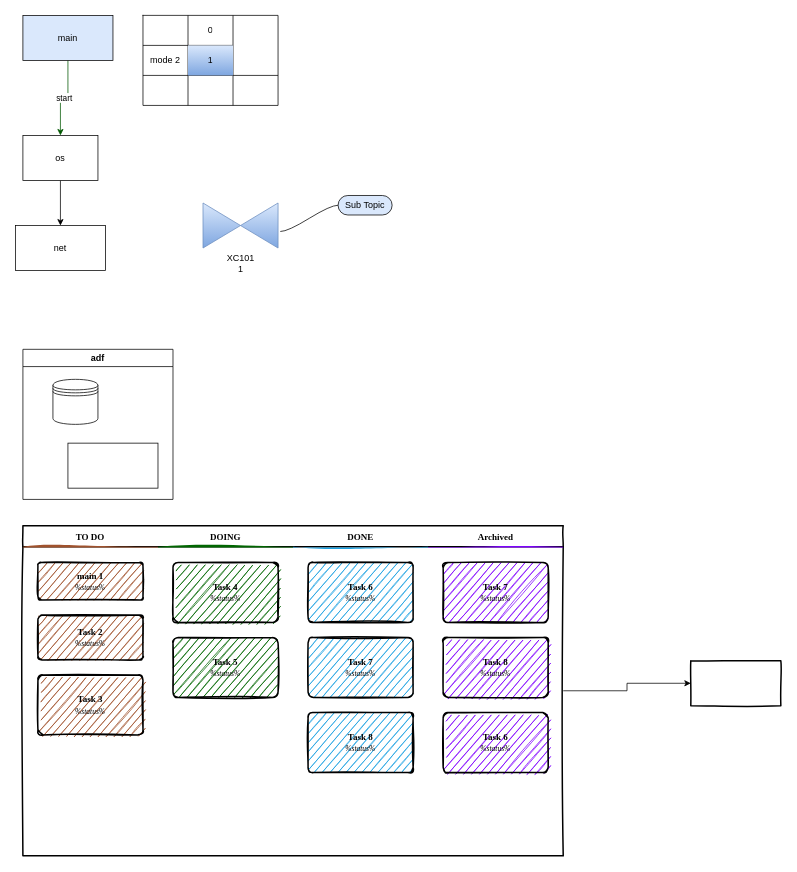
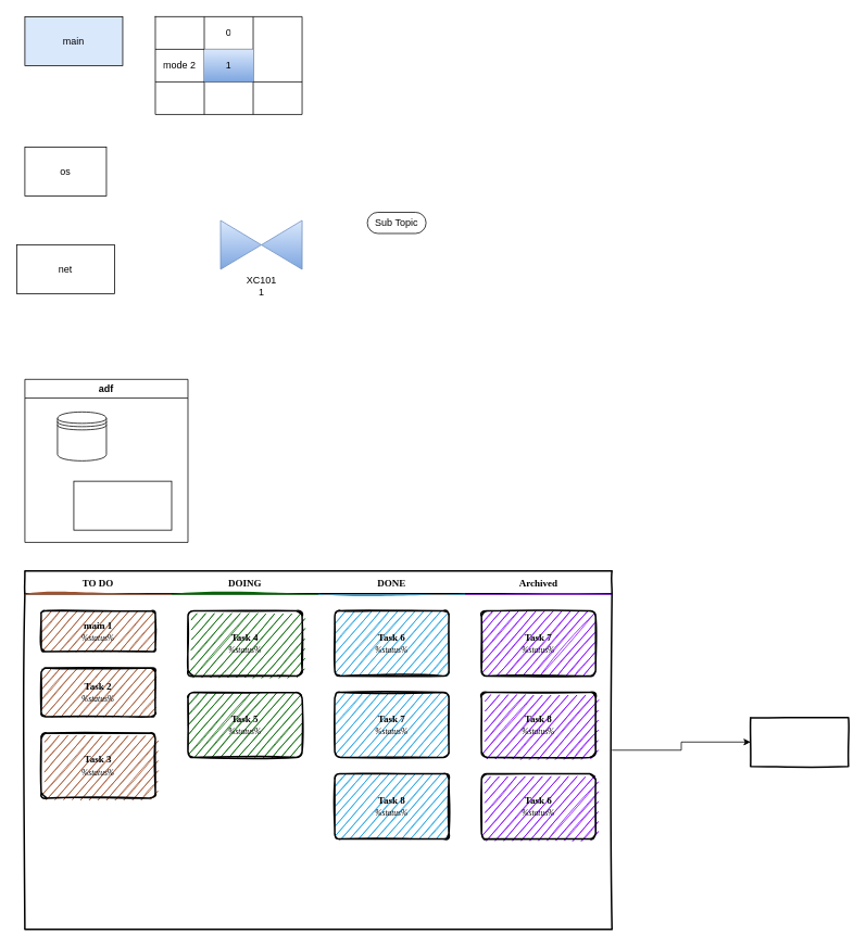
  <mxCell id="0" />
  <mxCell id="1" parent="0" />
- <mxCell id="2" value="start" style="edgeStyle=orthogonalEdgeStyle;rounded=0;orthogonalLoop=1;jettySize=auto;html=1;entryX=0.5;entryY=0;entryDx=0;entryDy=0;fillColor=#008a00;strokeColor=#005700;" parent="1" source="3" target="5" edge="1"><mxGeometry relative="1" as="geometry" /></mxCell>
  <mxCell id="3" value="main" style="whiteSpace=wrap;html=1;fillColor=#dae8fc;" parent="1" vertex="1"><mxGeometry x="30" y="20" width="120" height="60" as="geometry" /></mxCell>
- <mxCell id="4" style="edgeStyle=orthogonalEdgeStyle;rounded=0;orthogonalLoop=1;jettySize=auto;html=1;entryX=0.5;entryY=0;entryDx=0;entryDy=0;" parent="1" source="5" target="6" edge="1"><mxGeometry relative="1" as="geometry"><mxPoint x="90" y="340" as="targetPoint" /></mxGeometry></mxCell>
  <mxCell id="5" value="os" style="whiteSpace=wrap;html=1;" parent="1" vertex="1"><mxGeometry x="30" y="180" width="100" height="60" as="geometry" /></mxCell>
  <mxCell id="6" value="net" style="whiteSpace=wrap;html=1;" parent="1" vertex="1"><mxGeometry x="20" y="300" width="120" height="60" as="geometry" /></mxCell>
  <mxCell id="7" value="adf" style="swimlane;" parent="1" vertex="1"><mxGeometry x="30" y="465" width="200" height="200" as="geometry" /></mxCell>
  <mxCell id="8" value="" style="whiteSpace=wrap;html=1;" parent="7" vertex="1"><mxGeometry x="60" y="125" width="120" height="60" as="geometry" /></mxCell>
  <mxCell id="9" value="" style="shape=datastore;whiteSpace=wrap;html=1;" parent="7" vertex="1"><mxGeometry x="40" y="40" width="60" height="60" as="geometry" /></mxCell>
  <mxCell id="10" value="" style="shape=table;startSize=0;container=1;collapsible=0;childLayout=tableLayout;" vertex="1" parent="1"><mxGeometry x="190" y="20" width="180" height="120" as="geometry" /></mxCell>
  <mxCell id="11" value="" style="shape=partialRectangle;collapsible=0;dropTarget=0;pointerEvents=0;fillColor=none;top=0;left=0;bottom=0;right=0;points=[[0,0.5],[1,0.5]];portConstraint=eastwest;" vertex="1" parent="10"><mxGeometry width="180" height="40" as="geometry" /></mxCell>
  <mxCell id="12" value="0" style="shape=partialRectangle;html=1;whiteSpace=wrap;connectable=0;overflow=hidden;fillColor=none;top=0;left=0;bottom=0;right=0;" vertex="1" parent="11"><mxGeometry x="60" width="60" height="40" as="geometry" /></mxCell>
  <mxCell id="13" value="" style="shape=partialRectangle;html=1;whiteSpace=wrap;connectable=0;overflow=hidden;fillColor=none;top=0;left=0;bottom=0;right=0;" vertex="1" parent="11"><mxGeometry x="120" width="60" height="40" as="geometry" /></mxCell>
  <mxCell id="14" value="" style="shape=partialRectangle;collapsible=0;dropTarget=0;pointerEvents=0;fillColor=none;top=0;left=0;bottom=0;right=0;points=[[0,0.5],[1,0.5]];portConstraint=eastwest;" vertex="1" parent="10"><mxGeometry y="40" width="180" height="40" as="geometry" /></mxCell>
  <mxCell id="15" value="mode 2" style="shape=partialRectangle;html=1;whiteSpace=wrap;connectable=0;overflow=hidden;fillColor=none;top=0;left=0;bottom=0;right=0;" vertex="1" parent="14"><mxGeometry width="60" height="40" as="geometry" /></mxCell>
  <mxCell id="16" value="1" style="shape=partialRectangle;html=1;whiteSpace=wrap;connectable=0;overflow=hidden;fillColor=#dae8fc;top=0;left=0;bottom=0;right=0;gradientColor=#7ea6e0;strokeColor=#6c8ebf;fontColor=#000000;" vertex="1" parent="14"><mxGeometry x="60" width="60" height="40" as="geometry" /></mxCell>
  <mxCell id="17" value="" style="shape=partialRectangle;html=1;whiteSpace=wrap;connectable=0;overflow=hidden;fillColor=none;top=0;left=0;bottom=0;right=0;" vertex="1" parent="14"><mxGeometry x="120" width="60" height="40" as="geometry" /></mxCell>
  <mxCell id="18" value="" style="shape=partialRectangle;collapsible=0;dropTarget=0;pointerEvents=0;fillColor=none;top=0;left=0;bottom=0;right=0;points=[[0,0.5],[1,0.5]];portConstraint=eastwest;" vertex="1" parent="10"><mxGeometry y="80" width="180" height="40" as="geometry" /></mxCell>
  <mxCell id="19" value="" style="shape=partialRectangle;html=1;whiteSpace=wrap;connectable=0;overflow=hidden;fillColor=none;top=0;left=0;bottom=0;right=0;" vertex="1" parent="18"><mxGeometry width="60" height="40" as="geometry" /></mxCell>
  <mxCell id="20" value="" style="shape=partialRectangle;html=1;whiteSpace=wrap;connectable=0;overflow=hidden;fillColor=none;top=0;left=0;bottom=0;right=0;" vertex="1" parent="18"><mxGeometry x="60" width="60" height="40" as="geometry" /></mxCell>
  <mxCell id="21" value="" style="shape=partialRectangle;html=1;whiteSpace=wrap;connectable=0;overflow=hidden;fillColor=none;top=0;left=0;bottom=0;right=0;" vertex="1" parent="18"><mxGeometry x="120" width="60" height="40" as="geometry" /></mxCell>
  <mxCell id="22" value="XC101&lt;br&gt;1&lt;br&gt;" style="verticalLabelPosition=bottom;align=center;html=1;verticalAlign=top;pointerEvents=1;dashed=0;shape=mxgraph.pid2valves.valve;valveType=gate;rotation=0;direction=east;gradientColor=#7ea6e0;fillColor=#dae8fc;strokeColor=#6c8ebf;" vertex="1" parent="1"><mxGeometry x="270" y="270" width="100" height="60" as="geometry" /></mxCell>
- <mxCell id="23" value="Sub Topic" style="whiteSpace=wrap;html=1;rounded=1;arcSize=50;align=center;verticalAlign=middle;strokeWidth=1;autosize=1;spacing=4;treeFolding=1;treeMoving=1;newEdgeStyle={&quot;edgeStyle&quot;:&quot;entityRelationEdgeStyle&quot;,&quot;startArrow&quot;:&quot;none&quot;,&quot;endArrow&quot;:&quot;none&quot;,&quot;segment&quot;:10,&quot;curved&quot;:1};fillColor=#dae8fc;" vertex="1" parent="1"><mxGeometry x="450" y="260" width="72" height="26" as="geometry" /></mxCell>
- <mxCell id="24" value="" style="edgeStyle=entityRelationEdgeStyle;startArrow=none;endArrow=none;segment=10;curved=1;exitX=1.03;exitY=0.633;exitDx=0;exitDy=0;exitPerimeter=0;" edge="1" target="23" parent="1" source="22"><mxGeometry relative="1" as="geometry"><mxPoint x="130" y="420" as="sourcePoint" /></mxGeometry></mxCell>
+ <mxCell id="23" value="Sub Topic" style="whiteSpace=wrap;html=1;rounded=1;arcSize=50;align=center;verticalAlign=middle;strokeWidth=1;autosize=1;spacing=4;treeFolding=1;treeMoving=1;newEdgeStyle={&quot;edgeStyle&quot;:&quot;entityRelationEdgeStyle&quot;,&quot;startArrow&quot;:&quot;none&quot;,&quot;endArrow&quot;:&quot;none&quot;,&quot;segment&quot;:10,&quot;curved&quot;:1};" vertex="1" parent="1"><mxGeometry x="450" y="260" width="72" height="26" as="geometry" /></mxCell>
  <mxCell id="25" value="" style="edgeStyle=orthogonalEdgeStyle;rounded=0;orthogonalLoop=1;jettySize=auto;html=1;" edge="1" parent="1" source="26" target="42"><mxGeometry relative="1" as="geometry" /></mxCell>
  <mxCell id="26" value="" style="swimlane;fontStyle=2;childLayout=stackLayout;horizontal=1;startSize=28;horizontalStack=1;resizeParent=1;resizeParentMax=0;resizeLast=0;collapsible=0;marginBottom=0;swimlaneFillColor=none;fontFamily=Permanent Marker;fontSize=16;points=[];verticalAlign=top;stackBorder=0;resizable=1;strokeWidth=2;sketch=1;disableMultiStroke=1;" vertex="1" parent="1"><mxGeometry x="30" y="700" width="720" height="440" as="geometry" /></mxCell>
  <mxCell id="27" value="TO DO" style="swimlane;strokeWidth=2;fontFamily=Permanent Marker;html=0;startSize=1;verticalAlign=bottom;spacingBottom=5;points=[];childLayout=stackLayout;stackBorder=20;stackSpacing=20;resizeLast=0;resizeParent=1;horizontalStack=0;collapsible=0;sketch=1;strokeColor=none;fillStyle=solid;fillColor=#A0522D;" vertex="1" parent="26"><mxGeometry y="28" width="180" height="412" as="geometry" /></mxCell>
  <mxCell id="28" value="main 1&lt;br&gt;&lt;span style=&quot;font-weight: normal&quot;&gt;&lt;i&gt;&lt;font style=&quot;font-size: 10px&quot;&gt;%status%&lt;/font&gt;&lt;/i&gt;&lt;/span&gt;" style="whiteSpace=wrap;html=1;strokeWidth=2;fillColor=swimlane;fontStyle=1;spacingTop=0;rounded=1;arcSize=9;points=[];sketch=1;fontFamily=Permanent Marker;hachureGap=8;fillWeight=1;aspect=fixed;" vertex="1" parent="27"><mxGeometry x="20" y="21" width="140" height="50" as="geometry" /></mxCell>
  <mxCell id="29" value="Task 2&lt;br&gt;&lt;span style=&quot;font-weight: normal&quot;&gt;&lt;i&gt;&lt;font style=&quot;font-size: 10px&quot;&gt;%status%&lt;/font&gt;&lt;/i&gt;&lt;/span&gt;" style="whiteSpace=wrap;html=1;strokeWidth=2;fillColor=swimlane;fontStyle=1;spacingTop=0;rounded=1;arcSize=9;points=[];sketch=1;fontFamily=Permanent Marker;hachureGap=8;fillWeight=1;" vertex="1" parent="27"><mxGeometry x="20" y="91" width="140" height="60" as="geometry" /></mxCell>
  <mxCell id="30" value="Task 3&lt;br&gt;&lt;span style=&quot;font-weight: normal&quot;&gt;&lt;i&gt;&lt;font style=&quot;font-size: 10px&quot;&gt;%status%&lt;/font&gt;&lt;/i&gt;&lt;/span&gt;" style="whiteSpace=wrap;html=1;strokeWidth=2;fillColor=swimlane;fontStyle=1;spacingTop=0;rounded=1;arcSize=9;points=[];sketch=1;fontFamily=Permanent Marker;hachureGap=8;fillWeight=1;" vertex="1" parent="27"><mxGeometry x="20" y="171" width="140" height="80" as="geometry" /></mxCell>
  <mxCell id="31" value="DOING" style="swimlane;strokeWidth=2;fontFamily=Permanent Marker;html=0;startSize=1;verticalAlign=bottom;spacingBottom=5;points=[];childLayout=stackLayout;stackBorder=20;stackSpacing=20;resizeLast=0;resizeParent=1;horizontalStack=0;collapsible=0;sketch=1;strokeColor=none;fillStyle=solid;fillColor=#006600;" vertex="1" parent="26"><mxGeometry x="180" y="28" width="180" height="412" as="geometry" /></mxCell>
  <mxCell id="32" value="Task 4&lt;br&gt;&lt;span style=&quot;font-weight: normal&quot;&gt;&lt;i&gt;&lt;font style=&quot;font-size: 10px&quot;&gt;%status%&lt;/font&gt;&lt;/i&gt;&lt;/span&gt;" style="whiteSpace=wrap;html=1;strokeWidth=2;fillColor=swimlane;fontStyle=1;spacingTop=0;rounded=1;arcSize=9;points=[];sketch=1;fontFamily=Permanent Marker;hachureGap=8;fillWeight=1;" vertex="1" parent="31"><mxGeometry x="20" y="21" width="140" height="80" as="geometry" /></mxCell>
  <mxCell id="33" value="Task 5&lt;br&gt;&lt;span style=&quot;font-weight: normal&quot;&gt;&lt;i&gt;&lt;font style=&quot;font-size: 10px&quot;&gt;%status%&lt;/font&gt;&lt;/i&gt;&lt;/span&gt;" style="whiteSpace=wrap;html=1;strokeWidth=2;fillColor=swimlane;fontStyle=1;spacingTop=0;rounded=1;arcSize=9;points=[];sketch=1;fontFamily=Permanent Marker;hachureGap=8;fillWeight=1;" vertex="1" parent="31"><mxGeometry x="20" y="121" width="140" height="80" as="geometry" /></mxCell>
  <mxCell id="34" value="DONE" style="swimlane;strokeWidth=2;fontFamily=Permanent Marker;html=0;startSize=1;verticalAlign=bottom;spacingBottom=5;points=[];childLayout=stackLayout;stackBorder=20;stackSpacing=20;resizeLast=0;resizeParent=1;horizontalStack=0;collapsible=0;sketch=1;strokeColor=none;fillStyle=solid;fillColor=#1BA1E2;" vertex="1" parent="26"><mxGeometry x="360" y="28" width="180" height="412" as="geometry" /></mxCell>
  <mxCell id="35" value="Task 6&lt;br&gt;&lt;span style=&quot;font-weight: normal&quot;&gt;&lt;i&gt;&lt;font style=&quot;font-size: 10px&quot;&gt;%status%&lt;/font&gt;&lt;/i&gt;&lt;/span&gt;" style="whiteSpace=wrap;html=1;strokeWidth=2;fillColor=swimlane;fontStyle=1;spacingTop=0;rounded=1;arcSize=9;points=[];sketch=1;fontFamily=Permanent Marker;hachureGap=8;fillWeight=1;" vertex="1" parent="34"><mxGeometry x="20" y="21" width="140" height="80" as="geometry" /></mxCell>
  <mxCell id="36" value="Task 7&lt;br&gt;&lt;span style=&quot;font-weight: normal&quot;&gt;&lt;i&gt;&lt;font style=&quot;font-size: 10px&quot;&gt;%status%&lt;/font&gt;&lt;/i&gt;&lt;/span&gt;" style="whiteSpace=wrap;html=1;strokeWidth=2;fillColor=swimlane;fontStyle=1;spacingTop=0;rounded=1;arcSize=9;points=[];sketch=1;fontFamily=Permanent Marker;hachureGap=8;fillWeight=1;" vertex="1" parent="34"><mxGeometry x="20" y="121" width="140" height="80" as="geometry" /></mxCell>
  <mxCell id="37" value="Task 8&lt;br&gt;&lt;span style=&quot;font-weight: normal&quot;&gt;&lt;i&gt;&lt;font style=&quot;font-size: 10px&quot;&gt;%status%&lt;/font&gt;&lt;/i&gt;&lt;/span&gt;" style="whiteSpace=wrap;html=1;strokeWidth=2;fillColor=swimlane;fontStyle=1;spacingTop=0;rounded=1;arcSize=9;points=[];sketch=1;fontFamily=Permanent Marker;hachureGap=8;fillWeight=1;" vertex="1" parent="34"><mxGeometry x="20" y="221" width="140" height="80" as="geometry" /></mxCell>
  <mxCell id="38" value="Archived" style="swimlane;strokeWidth=2;fontFamily=Permanent Marker;html=0;startSize=1;verticalAlign=bottom;spacingBottom=5;points=[];childLayout=stackLayout;stackBorder=20;stackSpacing=20;resizeLast=0;resizeParent=1;horizontalStack=0;collapsible=0;sketch=1;strokeColor=none;fillStyle=solid;fillColor=#7F00FF;" vertex="1" parent="26"><mxGeometry x="540" y="28" width="180" height="412" as="geometry" /></mxCell>
  <mxCell id="39" value="Task 7&lt;br&gt;&lt;span style=&quot;font-weight: normal&quot;&gt;&lt;i&gt;&lt;font style=&quot;font-size: 10px&quot;&gt;%status%&lt;/font&gt;&lt;/i&gt;&lt;/span&gt;" style="whiteSpace=wrap;html=1;strokeWidth=2;fillColor=swimlane;fontStyle=1;spacingTop=0;rounded=1;arcSize=9;points=[];sketch=1;fontFamily=Permanent Marker;hachureGap=8;fillWeight=1;" vertex="1" parent="38"><mxGeometry x="20" y="21" width="140" height="80" as="geometry" /></mxCell>
  <mxCell id="40" value="Task 8&lt;br&gt;&lt;span style=&quot;font-weight: normal&quot;&gt;&lt;i&gt;&lt;font style=&quot;font-size: 10px&quot;&gt;%status%&lt;/font&gt;&lt;/i&gt;&lt;/span&gt;" style="whiteSpace=wrap;html=1;strokeWidth=2;fillColor=swimlane;fontStyle=1;spacingTop=0;rounded=1;arcSize=9;points=[];sketch=1;fontFamily=Permanent Marker;hachureGap=8;fillWeight=1;" vertex="1" parent="38"><mxGeometry x="20" y="121" width="140" height="80" as="geometry" /></mxCell>
  <mxCell id="41" value="Task 6&lt;br&gt;&lt;span style=&quot;font-weight: normal&quot;&gt;&lt;i&gt;&lt;font style=&quot;font-size: 10px&quot;&gt;%status%&lt;/font&gt;&lt;/i&gt;&lt;/span&gt;" style="whiteSpace=wrap;html=1;strokeWidth=2;fillColor=swimlane;fontStyle=1;spacingTop=0;rounded=1;arcSize=9;points=[];sketch=1;fontFamily=Permanent Marker;hachureGap=8;fillWeight=1;" vertex="1" parent="38"><mxGeometry x="20" y="221" width="140" height="80" as="geometry" /></mxCell>
  <mxCell id="42" value="" style="whiteSpace=wrap;html=1;fontFamily=Permanent Marker;fontSize=16;fontStyle=2;verticalAlign=top;strokeWidth=2;startSize=28;sketch=1;disableMultiStroke=1;" vertex="1" parent="1"><mxGeometry x="920" y="880" width="120" height="60" as="geometry" /></mxCell>
